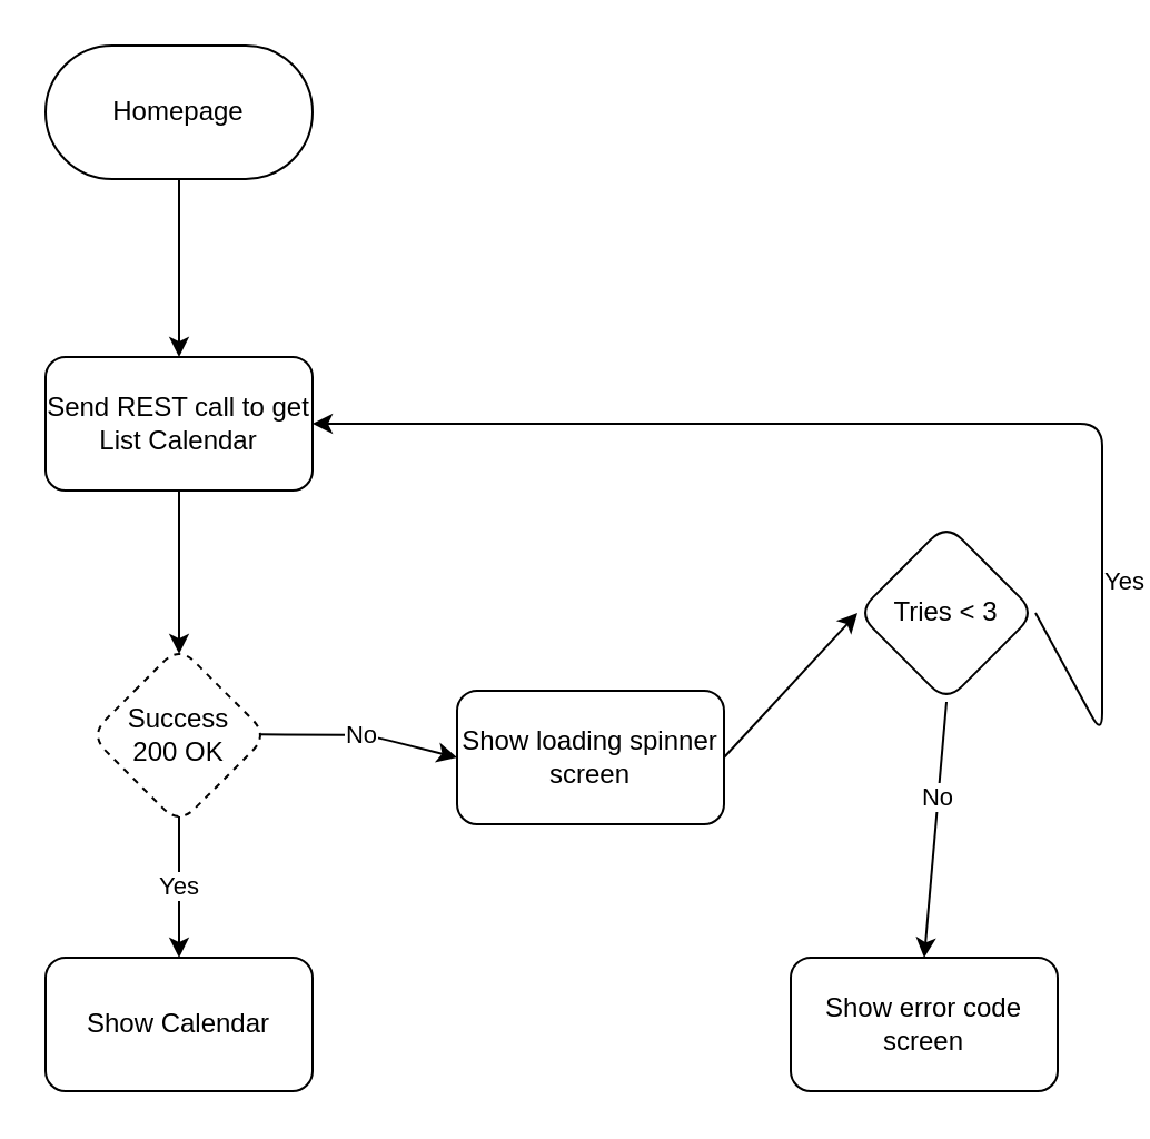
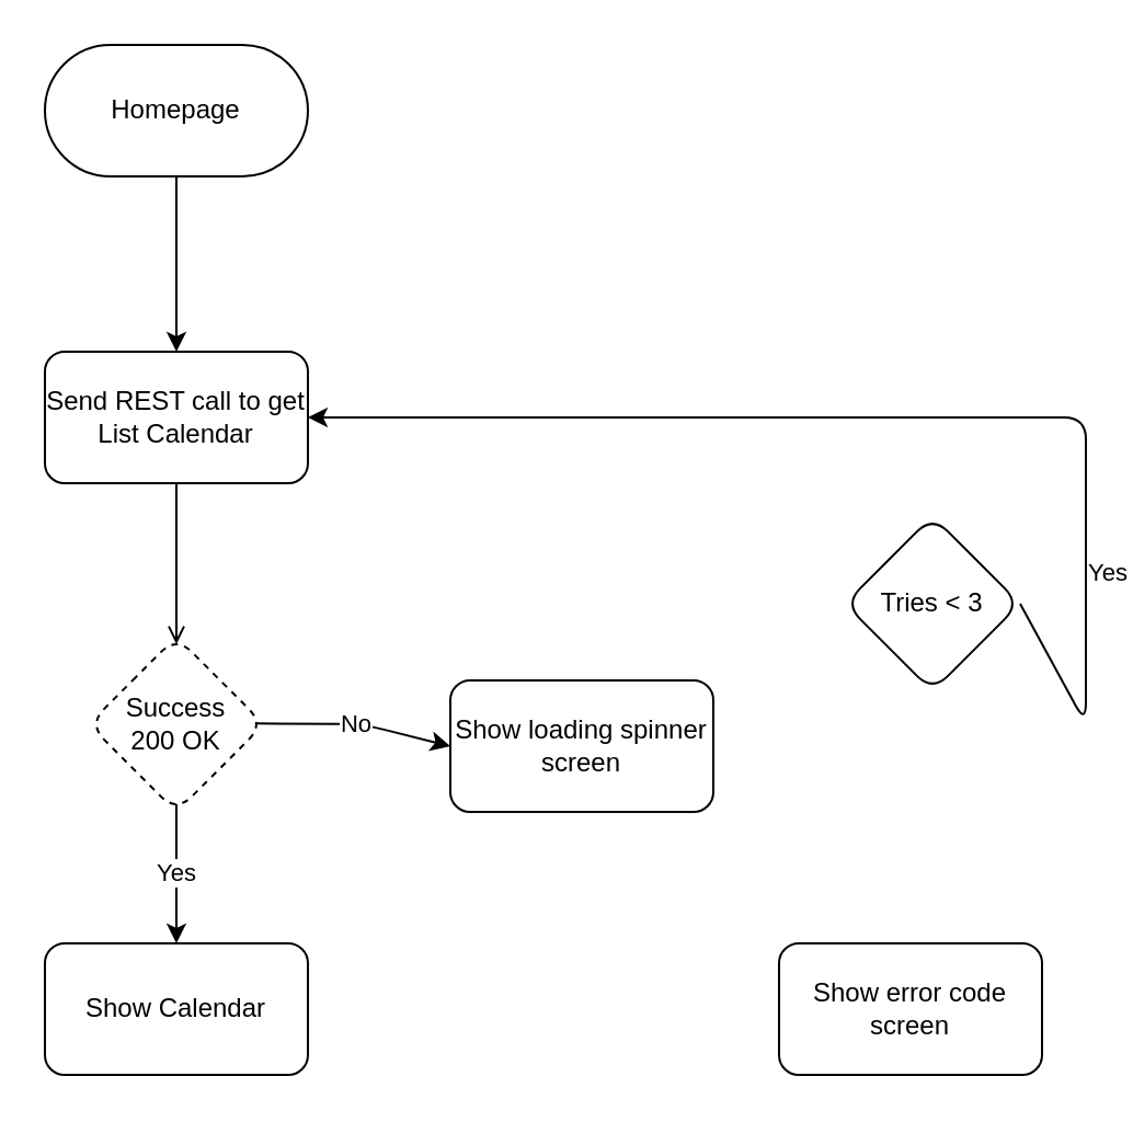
  <mxCell id="0" />
  <mxCell id="1" parent="0" />
  <mxCell id="2" value="" style="edgeStyle=none;html=1;" edge="1" parent="1" source="3"><mxGeometry relative="1" as="geometry"><mxPoint x="80" y="160" as="targetPoint" /></mxGeometry></mxCell>
  <mxCell id="3" value="Homepage" style="rounded=1;whiteSpace=wrap;html=1;arcSize=50;" vertex="1" parent="1"><mxGeometry x="20" y="20" width="120" height="60" as="geometry" /></mxCell>
- <mxCell id="4" value="" style="edgeStyle=none;html=1;entryX=0.5;entryY=0.043;entryDx=0;entryDy=0;entryPerimeter=0;" edge="1" parent="1" source="5" target="8"><mxGeometry relative="1" as="geometry" /></mxCell>
+ <mxCell id="4" value="" style="edgeStyle=none;html=1;entryX=0.5;entryY=0.043;entryDx=0;entryDy=0;entryPerimeter=0;endArrow=open;" edge="1" parent="1" source="5" target="8"><mxGeometry relative="1" as="geometry" /></mxCell>
  <mxCell id="5" value="Send REST call to get&lt;br&gt;List Calendar" style="whiteSpace=wrap;html=1;rounded=1;" vertex="1" parent="1"><mxGeometry x="20" y="160" width="120" height="60" as="geometry" /></mxCell>
  <mxCell id="6" value="No" style="edgeStyle=none;html=1;exitX=0.957;exitY=0.496;exitDx=0;exitDy=0;exitPerimeter=0;entryX=0;entryY=0.5;entryDx=0;entryDy=0;" edge="1" parent="1" source="8" target="17"><mxGeometry relative="1" as="geometry"><mxPoint x="215" y="330" as="targetPoint" /><Array as="points"><mxPoint x="165" y="330" /></Array></mxGeometry></mxCell>
  <mxCell id="7" value="Yes" style="edgeStyle=none;html=1;exitX=0.5;exitY=0.953;exitDx=0;exitDy=0;exitPerimeter=0;" edge="1" parent="1" source="8" target="15"><mxGeometry relative="1" as="geometry" /></mxCell>
  <mxCell id="8" value="Success&lt;br&gt;200 OK" style="rhombus;whiteSpace=wrap;html=1;rounded=1;dashed=1;" vertex="1" parent="1"><mxGeometry x="40" y="290" width="80" height="80" as="geometry" /></mxCell>
  <mxCell id="9" value="Show error code screen" style="rounded=1;whiteSpace=wrap;html=1;" vertex="1" parent="1"><mxGeometry x="355" y="430" width="120" height="60" as="geometry" /></mxCell>
  <mxCell id="10" style="edgeStyle=none;html=1;entryX=1;entryY=0.5;entryDx=0;entryDy=0;exitX=1;exitY=0.5;exitDx=0;exitDy=0;" edge="1" parent="1" source="14" target="5"><mxGeometry relative="1" as="geometry"><Array as="points"><mxPoint x="495" y="330" /><mxPoint x="495" y="190" /></Array></mxGeometry></mxCell>
  <mxCell id="11" value="Yes" style="edgeLabel;html=1;align=center;verticalAlign=middle;resizable=0;points=[];" vertex="1" connectable="0" parent="10"><mxGeometry x="0.053" y="-2" relative="1" as="geometry"><mxPoint x="101" y="72" as="offset" /></mxGeometry></mxCell>
- <mxCell id="12" style="edgeStyle=none;html=1;entryX=0.5;entryY=0;entryDx=0;entryDy=0;exitX=0.5;exitY=1;exitDx=0;exitDy=0;" edge="1" parent="1" source="14" target="9"><mxGeometry relative="1" as="geometry" /></mxCell>
- <mxCell id="13" value="No" style="edgeLabel;html=1;align=center;verticalAlign=middle;resizable=0;points=[];" vertex="1" connectable="0" parent="12"><mxGeometry x="-0.247" y="-1" relative="1" as="geometry"><mxPoint as="offset" /></mxGeometry></mxCell>
  <mxCell id="14" value="Tries &amp;lt; 3" style="rhombus;whiteSpace=wrap;html=1;rounded=1;" vertex="1" parent="1"><mxGeometry x="385" y="235" width="80" height="80" as="geometry" /></mxCell>
  <mxCell id="15" value="Show Calendar" style="whiteSpace=wrap;html=1;rounded=1;" vertex="1" parent="1"><mxGeometry x="20" y="430" width="120" height="60" as="geometry" /></mxCell>
- <mxCell id="16" style="edgeStyle=none;html=1;exitX=1;exitY=0.5;exitDx=0;exitDy=0;entryX=0;entryY=0.5;entryDx=0;entryDy=0;" edge="1" parent="1" source="17" target="14"><mxGeometry relative="1" as="geometry" /></mxCell>
  <mxCell id="17" value="Show loading spinner screen" style="rounded=1;whiteSpace=wrap;html=1;" vertex="1" parent="1"><mxGeometry x="205" y="310" width="120" height="60" as="geometry" /></mxCell>
